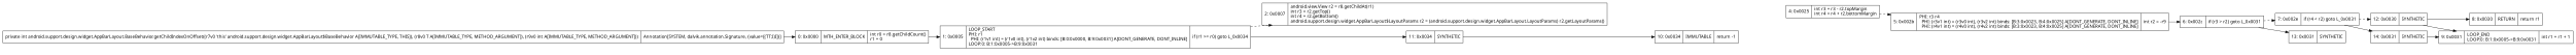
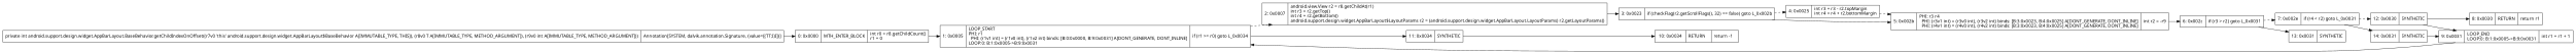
  digraph {
    fontname="Noto Sans"
    rankdir=LR
    node [fontname="Noto Sans" shape=record]
    edge [fontname="Noto Sans"]
    n1 [label="{0\:\ 0x0000|MTH_ENTER_BLOCK\l|int r0 = r8.getChildCount()\lr1 = 0\l}"]
    n2 [label="{1\:\ 0x0005|LOOP_START\lPHI: r1 \l  PHI: (r1v1 int) = (r1v0 int), (r1v2 int) binds: [B:0:0x0000, B:9:0x0031] A[DONT_GENERATE, DONT_INLINE]\lLOOP:0: B:1:0x0005\-\>B:9:0x0031\l|if (r1 \>= r0) goto L_0x0034\l}"]
    n3 [label="{2\:\ 0x0007|android.view.View r2 = r8.getChildAt(r1)\lint r3 = r2.getTop()\lint r4 = r2.getBottom()\landroid.support.design.widget.AppBarLayout$LayoutParams r2 = (android.support.design.widget.AppBarLayout.LayoutParams) r2.getLayoutParams()\l}"]
    n4 [label="{11\:\ 0x0034|SYNTHETIC\l}"]
-   n6 [label="{10\:\ 0x0034|IMMUTABLE\l|return \-1\l}"]
+   n5 [label="{3\:\ 0x0023|if (checkFlag(r2.getScrollFlags(), 32) == false) goto L_0x002b\l}"]
+   n6 [label="{10\:\ 0x0034|RETURN\l|return \-1\l}"]
    n7 [label="{4\:\ 0x0025|int r3 = r3 \- r2.topMargin\lint r4 = r4 + r2.bottomMargin\l}"]
    n8 [label="{5\:\ 0x002b|PHI: r3 r4 \l  PHI: (r3v1 int) = (r3v0 int), (r3v2 int) binds: [B:3:0x0023, B:4:0x0025] A[DONT_GENERATE, DONT_INLINE]\l  PHI: (r4v1 int) = (r4v0 int), (r4v2 int) binds: [B:3:0x0023, B:4:0x0025] A[DONT_GENERATE, DONT_INLINE]\l|int r2 = \-r9\l}"]
    n9 [label="{6\:\ 0x002c|if (r3 \> r2) goto L_0x0031\l}"]
    n10 [label="{7\:\ 0x002e|if (r4 \< r2) goto L_0x0031\l}"]
    n11 [label="{13\:\ 0x0031|SYNTHETIC\l}"]
    n12 [label="{12\:\ 0x0030|SYNTHETIC\l}"]
    n13 [label="{14\:\ 0x0031|SYNTHETIC\l}"]
    n14 [label="{8\:\ 0x0030|RETURN\l|return r1\l}"]
    n15 [label="{9\:\ 0x0031|LOOP_END\lLOOP:0: B:1:0x0005\-\>B:9:0x0031\l|int r1 = r1 + 1\l}"]
    n16 [label="{private int android.support.design.widget.AppBarLayout.BaseBehavior.getChildIndexOnOffset((r7v0 'this' android.support.design.widget.AppBarLayout$BaseBehavior A[IMMUTABLE_TYPE, THIS]), (r8v0 T A[IMMUTABLE_TYPE, METHOD_ARGUMENT]), (r9v0 int A[IMMUTABLE_TYPE, METHOD_ARGUMENT]))  | Annotation[SYSTEM, dalvik.annotation.Signature, \{value=[(TT;I)I]\}]\l}"]
    n1 -> n2
    n2 -> n3 [style=dashed]
    n2 -> n4
+   n3 -> n5
    n4 -> n6
+   n5 -> n7 [style=dashed]
+   n5 -> n8
    n7 -> n8 [style=dashed]
    n8 -> n9
    n9 -> n10 [style=dashed]
    n9 -> n11
    n10 -> n12 [style=dashed]
    n10 -> n13
    n12 -> n14
    n12 -> n15
    n13 -> n15
+   n15 -> n2
    n16 -> n1
  }
